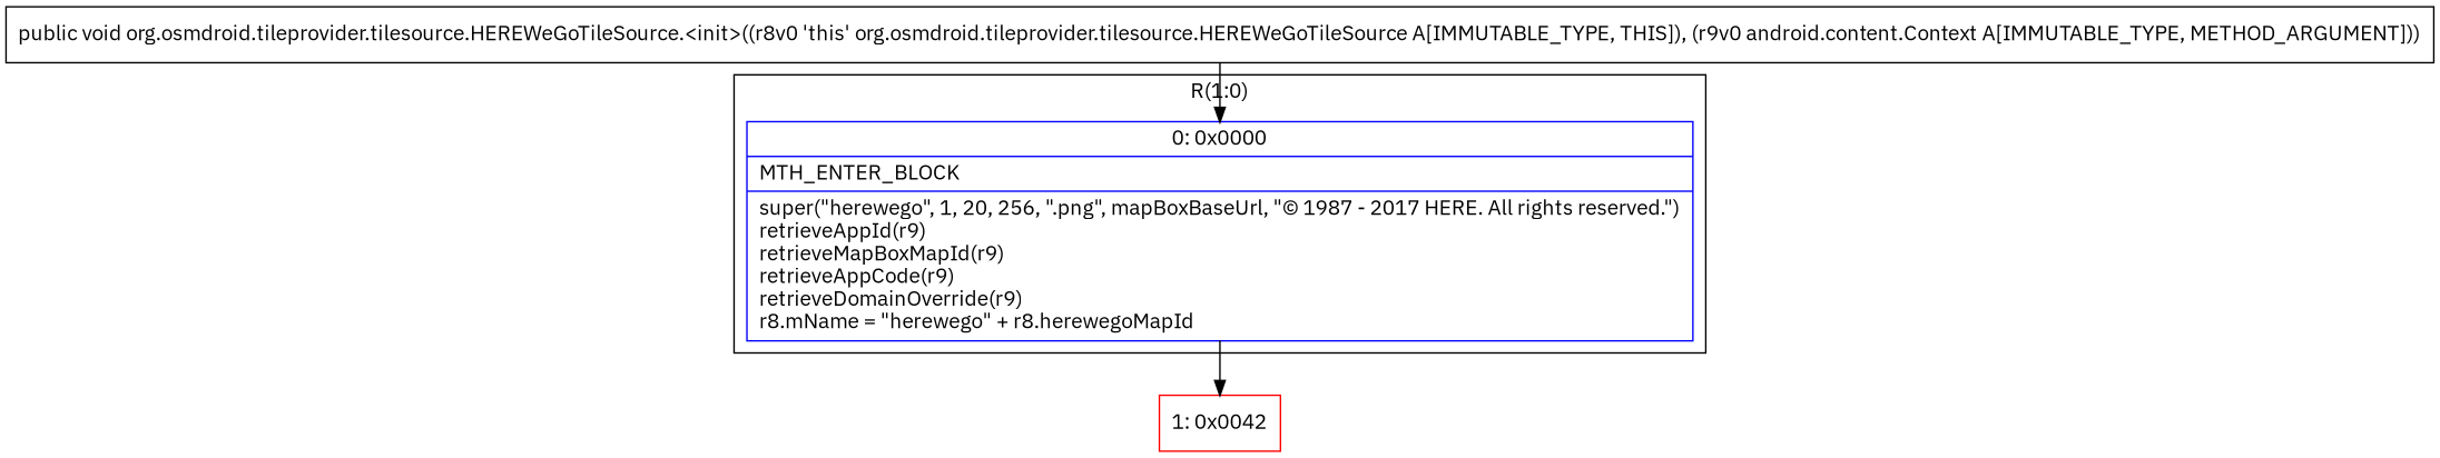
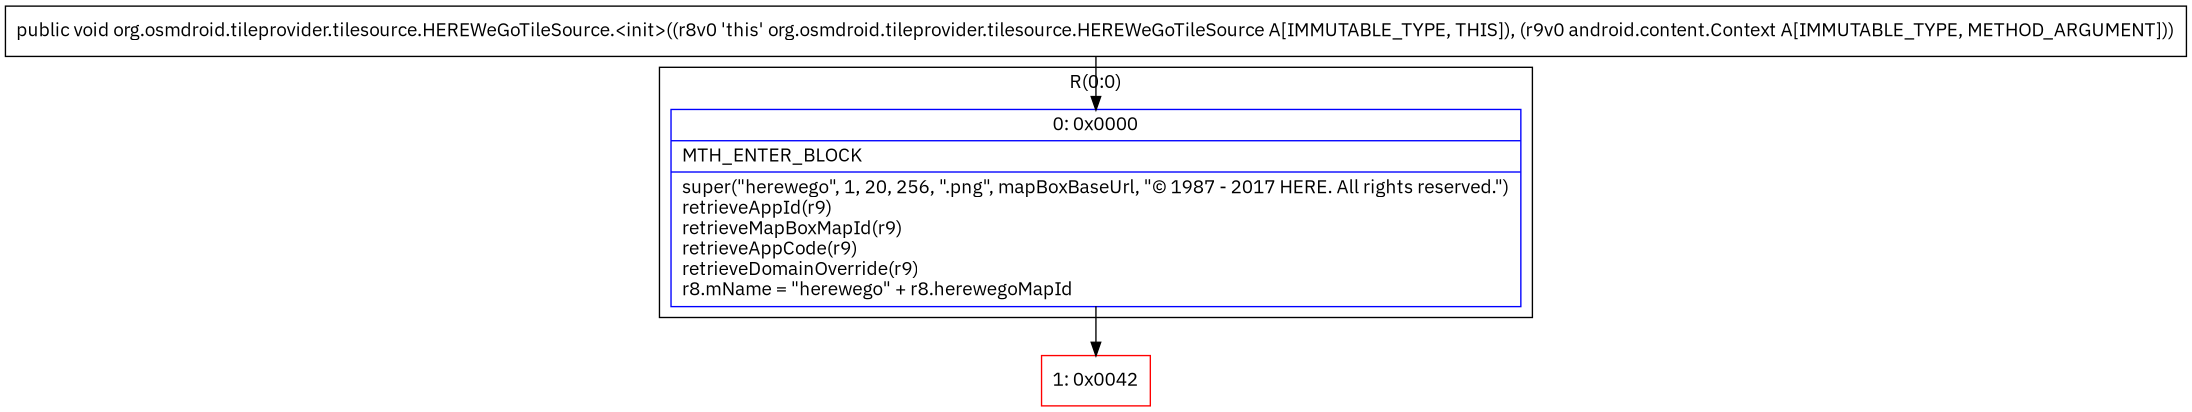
  digraph {
    fontname="IBM Plex Sans"
    node [shape=record fontname="IBM Plex Sans"]
    edge [fontname="IBM Plex Sans"]
    n1 [color=blue label="{0\:\ 0x0000|MTH_ENTER_BLOCK\l|super(\"herewego\", 1, 20, 256, \".png\", mapBoxBaseUrl, \"© 1987 \- 2017 HERE. All rights reserved.\")\lretrieveAppId(r9)\lretrieveMapBoxMapId(r9)\lretrieveAppCode(r9)\lretrieveDomainOverride(r9)\lr8.mName = \"herewego\" + r8.herewegoMapId\l}"]
    n2 [color=red label="{1\:\ 0x0042}"]
    n3 [label="{public void org.osmdroid.tileprovider.tilesource.HEREWeGoTileSource.\<init\>((r8v0 'this' org.osmdroid.tileprovider.tilesource.HEREWeGoTileSource A[IMMUTABLE_TYPE, THIS]), (r9v0 android.content.Context A[IMMUTABLE_TYPE, METHOD_ARGUMENT])) }"]
    subgraph cluster_1 {
-     label="R(1:0)"
+     label="R(0:0)"
      n1
    }
    n1 -> n2
    n3 -> n1
  }
